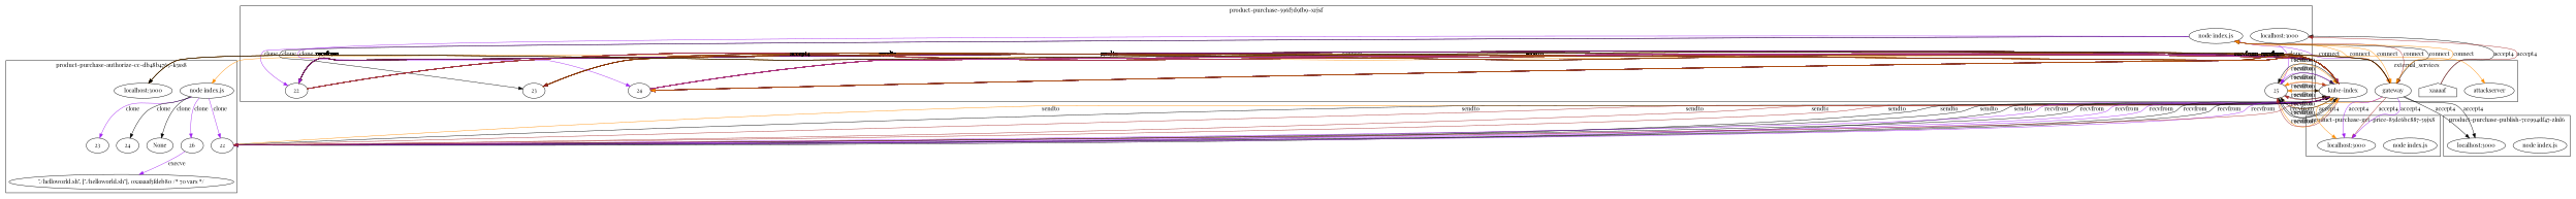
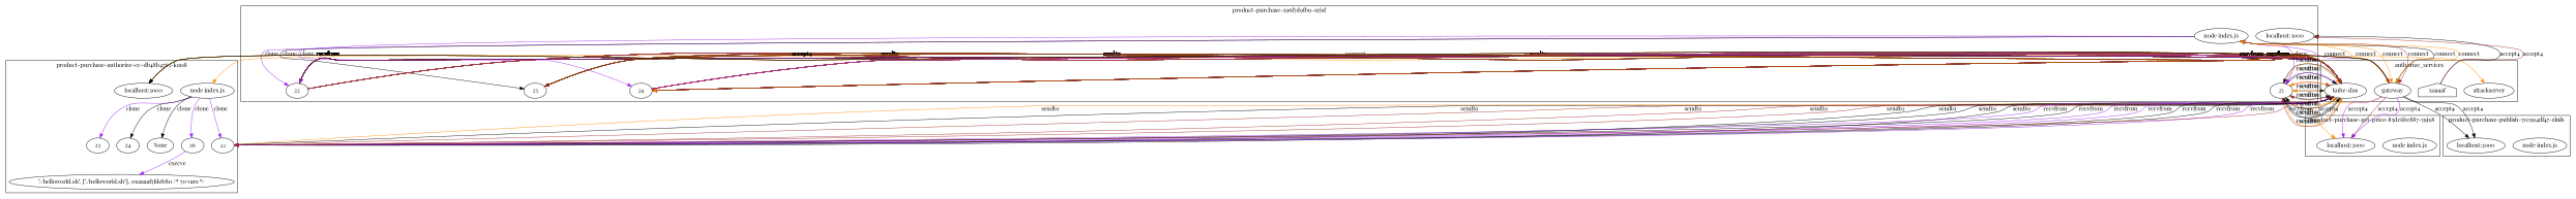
  digraph {
    fontname="Playfair Display"
    node [fontname="Playfair Display"]
    edge [color=black fontname="Playfair Display"]
    n1 [label="node index.js"]
    n2 [label=22]
    n3 [label=23]
    n4 [label=24]
    None
    n6 [label=26]
    n7 [label="localhost:3000"]
    n8 [label="\"./helloworld.sh\", [\"./helloworld.sh\"], 0xaaaaf5fdeb80 /* 70 vars */"]
    n9 [label="node index.js"]
    n10 [label=22]
    n11 [label=23]
    n12 [label=24]
    n13 [label=25]
    n14 [label="localhost:3000"]
    n15 [label="node index.js"]
    n16 [label="localhost:3000"]
    n17 [label="node index.js"]
    n18 [label="localhost:3000"]
    n19 [label=attackserver]
-   n20 [label="kube-index"]
+   n20 [label="kube-dns"]
    n21 [label=gateway]
    n22 [label=xaaaaf shape=house]
    subgraph cluster_1 {
-     label=" product-purchase-authorize-cc-db48b4765-k5ss8 "
+     label=" product-purchase-authorize-cc-db48b4765-k1ss8 "
      n1
      n2
      n3
      n4
      None
      n6
      n7
      n8
    }
    subgraph cluster_2 {
      label=" product-purchase-596f7d9fb9-xrjsf "
      n9
      n10
      n11
      n12
      n13
      n14
    }
    subgraph cluster_3 {
      label=" product-purchase-get-price-85dc6bc887-59jx8 "
      n15
      n16
    }
    subgraph cluster_4 {
      label=" product-purchase-publish-7cc994df47-zlnl6 "
      n17
      n18
    }
    subgraph cluster_5 {
-     label=external_services
+     label=authorize_services
      n19
      n20
      n21
      n22
    }
    n1 -> n2 [color=purple label=clone]
    n1 -> n3 [color=purple label=clone]
    n1 -> n4 [label=clone]
    n1 -> None [label=clone]
    n1 -> n6 [color=purple label=clone]
    n1 -> n19 [color=darkorange dir=both label=connect]
    n2 -> n20 [color=darkorange label=sendto]
    n2 -> n20 [label=sendto]
    n2 -> n20 [color=brown label=sendto]
    n2 -> n20 [color=brown label=sendto]
    n2 -> n20 [color=brown label=sendto]
    n2 -> n20 [label=sendto]
    n2 -> n20 [label=sendto]
    n2 -> n20 [label=sendto]
    n6 -> n8 [color=purple label=execve]
    n9 -> n10 [color=purple label=clone]
    n9 -> n11 [label=clone]
    n9 -> n12 [color=purple label=clone]
    n9 -> n13 [color=purple label=clone]
    n9 -> n21 [color=purple dir=both label=connect]
    n9 -> n21 [color=darkorange dir=both label=connect]
    n9 -> n21 [color=darkorange dir=both label=connect]
    n9 -> n21 [color=brown dir=both label=connect]
    n9 -> n21 [dir=both label=connect]
    n9 -> n21 [color=darkorange dir=both label=connect]
    n10 -> n20 [color=darkorange label=sendto]
    n10 -> n20 [label=sendto]
    n10 -> n20 [color=brown label=sendto]
    n10 -> n20 [color=brown label=sendto]
    n10 -> n20 [label=sendto]
    n10 -> n20 [label=sendto]
    n10 -> n20 [label=sendto]
    n10 -> n20 [color=darkorange label=sendto]
    n10 -> n20 [color=darkorange label=sendto]
    n10 -> n20 [color=brown label=sendto]
    n10 -> n20 [color=darkorange label=sendto]
    n10 -> n20 [color=brown label=sendto]
    n10 -> n20 [label=sendto]
    n10 -> n20 [color=darkorange label=sendto]
    n10 -> n20 [color=purple label=sendto]
    n10 -> n20 [color=brown label=sendto]
    n11 -> n20 [color=brown label=sendto]
    n11 -> n20 [color=darkorange label=sendto]
    n11 -> n20 [label=sendto]
    n11 -> n20 [color=purple label=sendto]
    n11 -> n20 [label=sendto]
    n11 -> n20 [color=brown label=sendto]
    n11 -> n20 [label=sendto]
    n11 -> n20 [color=darkorange label=sendto]
    n12 -> n20 [color=darkorange label=sendto]
    n12 -> n20 [color=brown label=sendto]
    n12 -> n20 [color=darkorange label=sendto]
    n12 -> n20 [color=purple label=sendto]
    n12 -> n20 [color=brown label=sendto]
    n12 -> n20 [color=purple label=sendto]
    n12 -> n20 [color=purple label=sendto]
    n12 -> n20 [label=sendto]
    n12 -> n20 [color=brown label=sendto]
    n12 -> n20 [label=sendto]
    n12 -> n20 [color=brown label=sendto]
    n12 -> n20 [color=brown label=sendto]
    n12 -> n20 [color=purple label=sendto]
    n12 -> n20 [color=darkorange label=sendto]
    n12 -> n20 [color=brown label=sendto]
    n12 -> n20 [color=purple label=sendto]
    n13 -> n20 [label=sendto]
    n13 -> n20 [label=sendto]
    n13 -> n20 [color=brown label=sendto]
    n13 -> n20 [color=darkorange label=sendto]
    n13 -> n20 [label=sendto]
    n13 -> n20 [label=sendto]
    n13 -> n20 [color=darkorange label=sendto]
    n13 -> n20 [color=darkorange label=sendto]
    n20 -> n2 [color=purple label=recvfrom]
    n20 -> n2 [label=recvfrom]
    n20 -> n2 [color=purple label=recvfrom]
    n20 -> n2 [color=purple label=recvfrom]
    n20 -> n2 [label=recvfrom]
    n20 -> n2 [label=recvfrom]
    n20 -> n2 [color=purple label=recvfrom]
    n20 -> n2 [color=brown label=recvfrom]
    n20 -> n10 [label=recvfrom]
    n20 -> n10 [label=recvfrom]
    n20 -> n10 [color=brown label=recvfrom]
    n20 -> n10 [color=brown label=recvfrom]
    n20 -> n10 [label=recvfrom]
    n20 -> n10 [color=darkorange label=recvfrom]
    n20 -> n10 [label=recvfrom]
    n20 -> n10 [label=recvfrom]
    n20 -> n10 [color=purple label=recvfrom]
    n20 -> n10 [color=brown label=recvfrom]
    n20 -> n10 [color=darkorange label=recvfrom]
    n20 -> n10 [label=recvfrom]
    n20 -> n10 [label=recvfrom]
    n20 -> n10 [label=recvfrom]
    n20 -> n10 [color=brown label=recvfrom]
    n20 -> n10 [color=purple label=recvfrom]
    n20 -> n11 [color=darkorange label=recvfrom]
    n20 -> n11 [color=darkorange label=recvfrom]
    n20 -> n11 [color=darkorange label=recvfrom]
    n20 -> n11 [color=darkorange label=recvfrom]
    n20 -> n11 [label=recvfrom]
    n20 -> n11 [color=darkorange label=recvfrom]
    n20 -> n11 [label=recvfrom]
    n20 -> n11 [color=brown label=recvfrom]
    n20 -> n12 [color=darkorange label=recvfrom]
    n20 -> n12 [color=purple label=recvfrom]
    n20 -> n12 [color=purple label=recvfrom]
    n20 -> n12 [color=purple label=recvfrom]
    n20 -> n12 [color=brown label=recvfrom]
    n20 -> n12 [color=darkorange label=recvfrom]
    n20 -> n12 [color=purple label=recvfrom]
    n20 -> n12 [color=darkorange label=recvfrom]
    n20 -> n12 [color=purple label=recvfrom]
    n20 -> n12 [label=recvfrom]
    n20 -> n12 [label=recvfrom]
    n20 -> n12 [label=recvfrom]
    n20 -> n12 [label=recvfrom]
    n20 -> n12 [color=brown label=recvfrom]
    n20 -> n12 [color=brown label=recvfrom]
    n20 -> n12 [color=darkorange label=recvfrom]
    n20 -> n13 [color=darkorange label=recvfrom]
    n20 -> n13 [color=brown label=recvfrom]
    n20 -> n13 [color=darkorange label=recvfrom]
    n20 -> n13 [label=recvfrom]
    n20 -> n13 [color=purple label=recvfrom]
    n20 -> n13 [label=recvfrom]
    n20 -> n13 [label=recvfrom]
    n20 -> n13 [color=brown label=recvfrom]
    n21 -> n7 [color=darkorange label=accept4]
    n21 -> n7 [color=darkorange label=accept4]
    n21 -> n7 [label=accept4]
    n21 -> n7 [label=accept4]
    n21 -> n16 [color=darkorange label=accept4]
    n21 -> n16 [color=purple label=accept4]
    n21 -> n16 [color=brown label=accept4]
    n21 -> n16 [color=purple label=accept4]
    n21 -> n18 [label=accept4]
    n21 -> n18 [label=accept4]
    n22 -> n14 [label=accept4]
    n22 -> n14 [color=brown label=accept4]
  }
